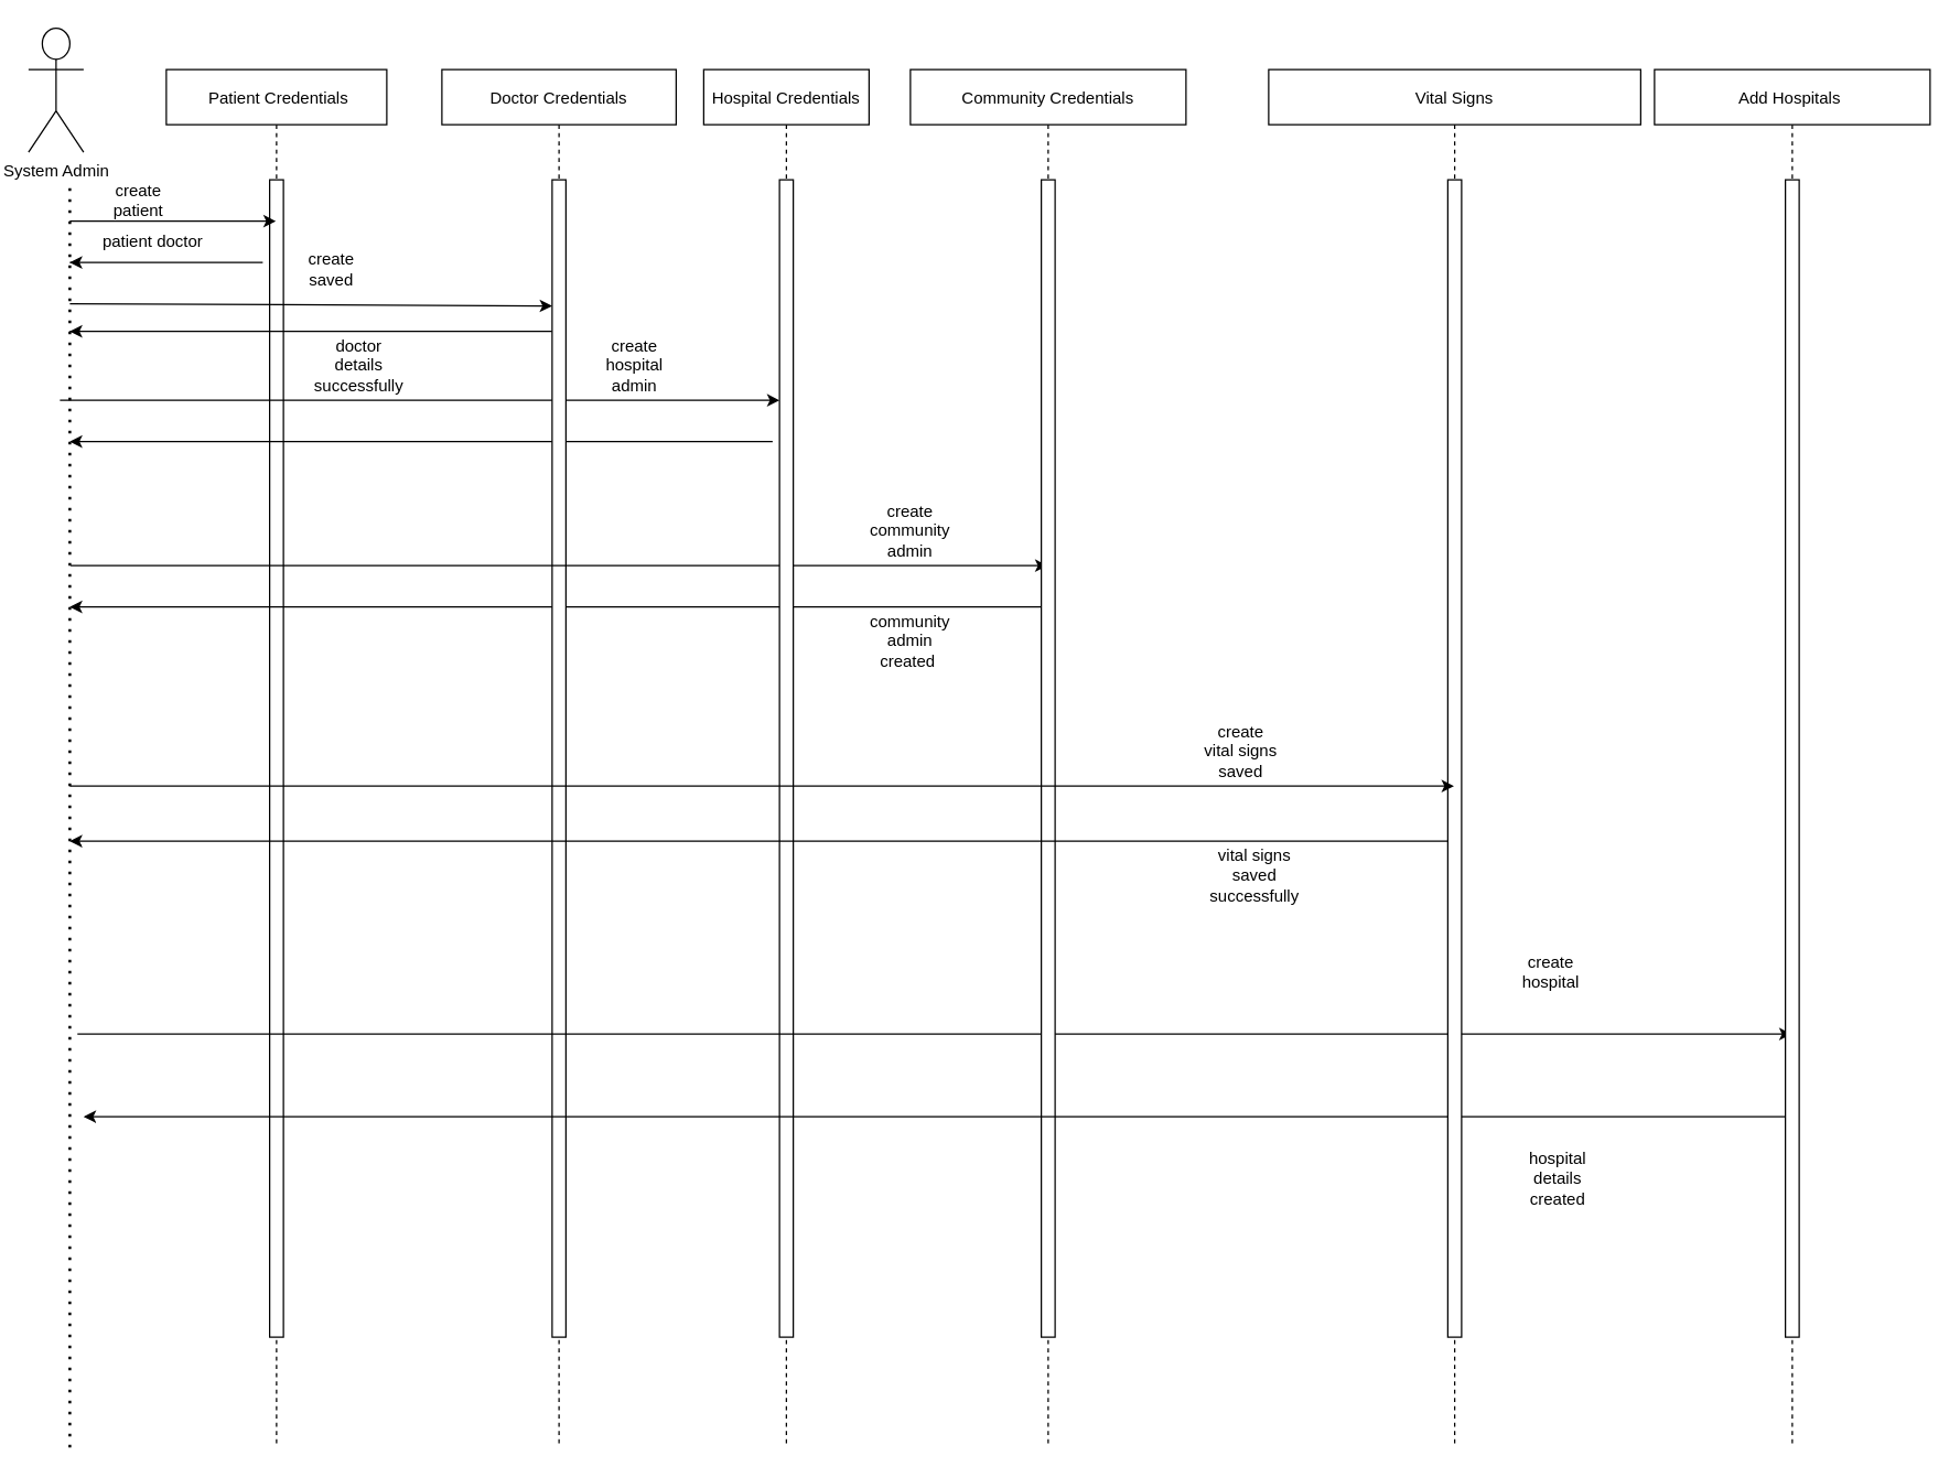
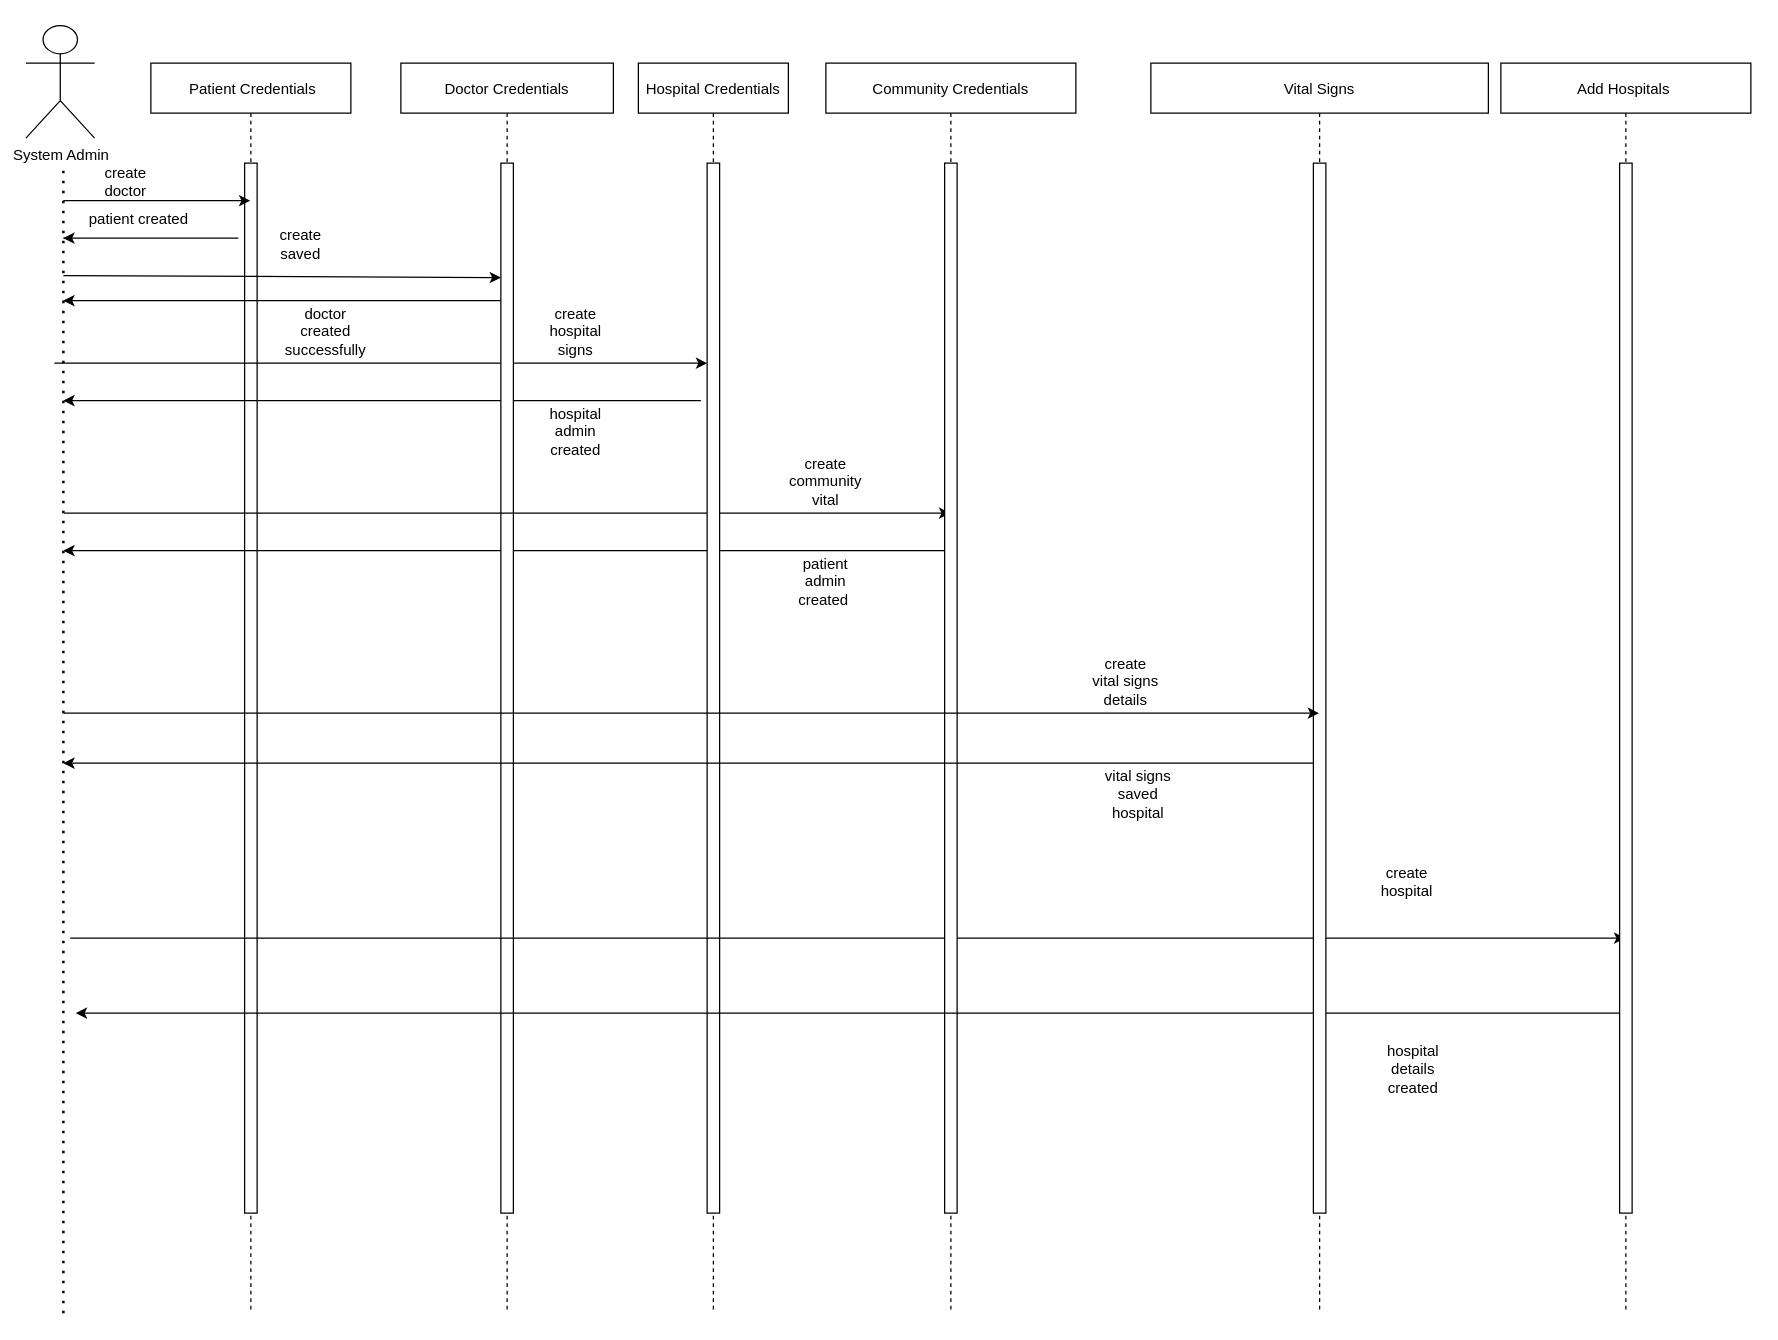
  <mxCell id="0" />
  <mxCell id="1" parent="0" />
  <mxCell id="2" value=" Patient Credentials" style="shape=umlLifeline;perimeter=lifelinePerimeter;container=1;collapsible=0;recursiveResize=0;rounded=0;shadow=0;strokeWidth=1;" parent="1" vertex="1"><mxGeometry x="120" y="50" width="160" height="1000" as="geometry" /></mxCell>
  <mxCell id="3" value="" style="points=[];perimeter=orthogonalPerimeter;rounded=0;shadow=0;strokeWidth=1;" parent="2" vertex="1"><mxGeometry x="75" y="80" width="10" height="840" as="geometry" /></mxCell>
  <mxCell id="4" value="create saved" style="text;html=1;strokeColor=none;fillColor=none;align=center;verticalAlign=middle;whiteSpace=wrap;rounded=0;" parent="2" vertex="1"><mxGeometry x="90" y="130" width="60" height="30" as="geometry" /></mxCell>
  <mxCell id="5" value="" style="endArrow=classic;html=1;rounded=0;" parent="2" edge="1"><mxGeometry width="50" height="50" relative="1" as="geometry"><mxPoint x="-70" y="190" as="sourcePoint" /><mxPoint x="-70" y="190" as="targetPoint" /><Array as="points"><mxPoint x="280" y="190" /></Array></mxGeometry></mxCell>
- <mxCell id="6" value="doctor details successfully&lt;br&gt;" style="text;html=1;strokeColor=none;fillColor=none;align=center;verticalAlign=middle;whiteSpace=wrap;rounded=0;" parent="2" vertex="1"><mxGeometry x="110" y="200" width="60" height="30" as="geometry" /></mxCell>
+ <mxCell id="6" value="doctor created successfully&lt;br&gt;" style="text;html=1;strokeColor=none;fillColor=none;align=center;verticalAlign=middle;whiteSpace=wrap;rounded=0;" parent="2" vertex="1"><mxGeometry x="110" y="200" width="60" height="30" as="geometry" /></mxCell>
  <mxCell id="7" value="" style="endArrow=classic;html=1;rounded=0;" parent="2" target="23" edge="1"><mxGeometry width="50" height="50" relative="1" as="geometry"><mxPoint x="-77.2" y="240" as="sourcePoint" /><mxPoint x="400" y="240" as="targetPoint" /></mxGeometry></mxCell>
  <mxCell id="8" value="" style="endArrow=classic;html=1;rounded=0;" parent="2" edge="1"><mxGeometry width="50" height="50" relative="1" as="geometry"><mxPoint x="60" y="270" as="sourcePoint" /><mxPoint x="-70" y="270" as="targetPoint" /><Array as="points"><mxPoint x="440" y="270" /></Array></mxGeometry></mxCell>
  <mxCell id="9" value="" style="endArrow=classic;html=1;rounded=0;" parent="2" edge="1"><mxGeometry width="50" height="50" relative="1" as="geometry"><mxPoint x="60" y="390" as="sourcePoint" /><mxPoint x="-70" y="390" as="targetPoint" /><Array as="points"><mxPoint x="640" y="390" /></Array></mxGeometry></mxCell>
  <mxCell id="10" value="Doctor Credentials" style="shape=umlLifeline;perimeter=lifelinePerimeter;container=1;collapsible=0;recursiveResize=0;rounded=0;shadow=0;strokeWidth=1;" parent="1" vertex="1"><mxGeometry x="320" y="50" width="170" height="1000" as="geometry" /></mxCell>
  <mxCell id="11" value="" style="points=[];perimeter=orthogonalPerimeter;rounded=0;shadow=0;strokeWidth=1;" parent="10" vertex="1"><mxGeometry x="80" y="80" width="10" height="840" as="geometry" /></mxCell>
- <mxCell id="12" value="create hospital admin" style="text;html=1;strokeColor=none;fillColor=none;align=center;verticalAlign=middle;whiteSpace=wrap;rounded=0;" parent="10" vertex="1"><mxGeometry x="110" y="200" width="60" height="30" as="geometry" /></mxCell>
+ <mxCell id="12" value="create hospital signs" style="text;html=1;strokeColor=none;fillColor=none;align=center;verticalAlign=middle;whiteSpace=wrap;rounded=0;" parent="10" vertex="1"><mxGeometry x="110" y="200" width="60" height="30" as="geometry" /></mxCell>
+ <mxCell id="13" value="hospital admin created" style="text;html=1;strokeColor=none;fillColor=none;align=center;verticalAlign=middle;whiteSpace=wrap;rounded=0;" parent="10" vertex="1"><mxGeometry x="110" y="280" width="60" height="30" as="geometry" /></mxCell>
  <mxCell id="14" value="" style="endArrow=classic;html=1;rounded=0;" parent="10" target="25" edge="1"><mxGeometry width="50" height="50" relative="1" as="geometry"><mxPoint x="-269.4" y="360" as="sourcePoint" /><mxPoint x="80.0" y="360" as="targetPoint" /></mxGeometry></mxCell>
- <mxCell id="15" value="System Admin" style="shape=umlActor;verticalLabelPosition=bottom;verticalAlign=top;html=1;outlineConnect=0;" parent="1" vertex="1"><mxGeometry x="20" y="20" width="40" height="90" as="geometry" /></mxCell>
+ <mxCell id="15" value="System Admin" style="shape=umlActor;verticalLabelPosition=bottom;verticalAlign=top;html=1;outlineConnect=0;" parent="1" vertex="1"><mxGeometry x="20" y="20" width="55" height="90" as="geometry" /></mxCell>
  <mxCell id="16" value="" style="endArrow=none;dashed=1;html=1;dashPattern=1 3;strokeWidth=2;rounded=0;" parent="1" edge="1"><mxGeometry width="50" height="50" relative="1" as="geometry"><mxPoint x="50" y="1050" as="sourcePoint" /><mxPoint x="50" y="130" as="targetPoint" /></mxGeometry></mxCell>
  <mxCell id="17" value="" style="endArrow=classic;html=1;rounded=0;" parent="1" target="2" edge="1"><mxGeometry width="50" height="50" relative="1" as="geometry"><mxPoint x="50" y="160" as="sourcePoint" /><mxPoint x="110" y="160" as="targetPoint" /><Array as="points"><mxPoint x="90" y="160" /></Array></mxGeometry></mxCell>
- <mxCell id="18" value="create patient" style="text;html=1;strokeColor=none;fillColor=none;align=center;verticalAlign=middle;whiteSpace=wrap;rounded=0;" parent="1" vertex="1"><mxGeometry x="70" y="130" width="60" height="30" as="geometry" /></mxCell>
+ <mxCell id="18" value="create doctor" style="text;html=1;strokeColor=none;fillColor=none;align=center;verticalAlign=middle;whiteSpace=wrap;rounded=0;" parent="1" vertex="1"><mxGeometry x="70" y="130" width="60" height="30" as="geometry" /></mxCell>
  <mxCell id="19" value="" style="endArrow=classic;html=1;rounded=0;" parent="1" edge="1"><mxGeometry width="50" height="50" relative="1" as="geometry"><mxPoint x="50" y="190" as="sourcePoint" /><mxPoint x="50" y="190" as="targetPoint" /><Array as="points"><mxPoint x="190" y="190" /></Array></mxGeometry></mxCell>
- <mxCell id="20" value="patient doctor" style="text;html=1;align=center;verticalAlign=middle;resizable=0;points=[];autosize=1;strokeColor=none;fillColor=none;" parent="1" vertex="1"><mxGeometry x="60" y="160" width="100" height="30" as="geometry" /></mxCell>
+ <mxCell id="20" value="patient created" style="text;html=1;align=center;verticalAlign=middle;resizable=0;points=[];autosize=1;strokeColor=none;fillColor=none;" parent="1" vertex="1"><mxGeometry x="60" y="160" width="100" height="30" as="geometry" /></mxCell>
  <mxCell id="21" value="" style="endArrow=classic;html=1;rounded=0;entryX=0;entryY=0.109;entryDx=0;entryDy=0;entryPerimeter=0;" parent="1" target="11" edge="1"><mxGeometry width="50" height="50" relative="1" as="geometry"><mxPoint x="50" y="220" as="sourcePoint" /><mxPoint x="450" y="210" as="targetPoint" /></mxGeometry></mxCell>
  <mxCell id="22" value="Hospital Credentials" style="shape=umlLifeline;perimeter=lifelinePerimeter;container=1;collapsible=0;recursiveResize=0;rounded=0;shadow=0;strokeWidth=1;" parent="1" vertex="1"><mxGeometry x="510" y="50" width="120" height="1000" as="geometry" /></mxCell>
  <mxCell id="23" value="" style="points=[];perimeter=orthogonalPerimeter;rounded=0;shadow=0;strokeWidth=1;" parent="22" vertex="1"><mxGeometry x="55" y="80" width="10" height="840" as="geometry" /></mxCell>
  <mxCell id="24" value="" style="endArrow=classic;html=1;rounded=0;" parent="22" target="38" edge="1"><mxGeometry width="50" height="50" relative="1" as="geometry"><mxPoint x="-454.5" y="700" as="sourcePoint" /><mxPoint x="515" y="700" as="targetPoint" /></mxGeometry></mxCell>
  <mxCell id="25" value="Community Credentials" style="shape=umlLifeline;perimeter=lifelinePerimeter;container=1;collapsible=0;recursiveResize=0;rounded=0;shadow=0;strokeWidth=1;" parent="1" vertex="1"><mxGeometry x="660" y="50" width="200" height="1000" as="geometry" /></mxCell>
  <mxCell id="26" value="" style="points=[];perimeter=orthogonalPerimeter;rounded=0;shadow=0;strokeWidth=1;" parent="25" vertex="1"><mxGeometry x="95" y="80" width="10" height="840" as="geometry" /></mxCell>
  <mxCell id="27" value="" style="endArrow=classic;html=1;rounded=0;" parent="25" edge="1"><mxGeometry width="50" height="50" relative="1" as="geometry"><mxPoint x="-235" y="760" as="sourcePoint" /><mxPoint x="-600" y="760" as="targetPoint" /><Array as="points"><mxPoint x="635" y="760" /></Array></mxGeometry></mxCell>
- <mxCell id="28" value="create community admin" style="text;html=1;strokeColor=none;fillColor=none;align=center;verticalAlign=middle;whiteSpace=wrap;rounded=0;" parent="1" vertex="1"><mxGeometry x="630" y="370" width="60" height="30" as="geometry" /></mxCell>
- <mxCell id="29" value="community admin created&amp;nbsp;" style="text;html=1;strokeColor=none;fillColor=none;align=center;verticalAlign=middle;whiteSpace=wrap;rounded=0;" parent="1" vertex="1"><mxGeometry x="630" y="450" width="60" height="30" as="geometry" /></mxCell>
+ <mxCell id="28" value="create community vital" style="text;html=1;strokeColor=none;fillColor=none;align=center;verticalAlign=middle;whiteSpace=wrap;rounded=0;" parent="1" vertex="1"><mxGeometry x="630" y="370" width="60" height="30" as="geometry" /></mxCell>
+ <mxCell id="29" value="patient admin created&amp;nbsp;" style="text;html=1;strokeColor=none;fillColor=none;align=center;verticalAlign=middle;whiteSpace=wrap;rounded=0;" parent="1" vertex="1"><mxGeometry x="630" y="450" width="60" height="30" as="geometry" /></mxCell>
  <mxCell id="30" value="Vital Signs" style="shape=umlLifeline;perimeter=lifelinePerimeter;container=1;collapsible=0;recursiveResize=0;rounded=0;shadow=0;strokeWidth=1;" parent="1" vertex="1"><mxGeometry x="920" y="50" width="270" height="1000" as="geometry" /></mxCell>
  <mxCell id="31" value="" style="points=[];perimeter=orthogonalPerimeter;rounded=0;shadow=0;strokeWidth=1;" parent="30" vertex="1"><mxGeometry x="130" y="80" width="10" height="840" as="geometry" /></mxCell>
  <mxCell id="32" value="create hospital" style="text;html=1;strokeColor=none;fillColor=none;align=center;verticalAlign=middle;whiteSpace=wrap;rounded=0;" parent="30" vertex="1"><mxGeometry x="175" y="630" width="60" height="50" as="geometry" /></mxCell>
  <mxCell id="33" value="hospital details created" style="text;html=1;strokeColor=none;fillColor=none;align=center;verticalAlign=middle;whiteSpace=wrap;rounded=0;" parent="30" vertex="1"><mxGeometry x="180" y="790" width="60" height="30" as="geometry" /></mxCell>
  <mxCell id="34" value="" style="endArrow=classic;html=1;rounded=0;" parent="1" target="30" edge="1"><mxGeometry width="50" height="50" relative="1" as="geometry"><mxPoint x="50" y="570" as="sourcePoint" /><mxPoint x="572.2" y="570" as="targetPoint" /></mxGeometry></mxCell>
- <mxCell id="35" value="create vital signs saved" style="text;html=1;strokeColor=none;fillColor=none;align=center;verticalAlign=middle;whiteSpace=wrap;rounded=0;" parent="1" vertex="1"><mxGeometry x="870" y="530" width="60" height="30" as="geometry" /></mxCell>
+ <mxCell id="35" value="create vital signs details" style="text;html=1;strokeColor=none;fillColor=none;align=center;verticalAlign=middle;whiteSpace=wrap;rounded=0;" parent="1" vertex="1"><mxGeometry x="870" y="530" width="60" height="30" as="geometry" /></mxCell>
  <mxCell id="36" value="" style="endArrow=classic;html=1;rounded=0;" parent="1" edge="1"><mxGeometry width="50" height="50" relative="1" as="geometry"><mxPoint x="180" y="610" as="sourcePoint" /><mxPoint x="50" y="610" as="targetPoint" /><Array as="points"><mxPoint x="1050" y="610" /></Array></mxGeometry></mxCell>
- <mxCell id="37" value="vital signs saved successfully" style="text;html=1;strokeColor=none;fillColor=none;align=center;verticalAlign=middle;whiteSpace=wrap;rounded=0;" parent="1" vertex="1"><mxGeometry x="880" y="620" width="60" height="30" as="geometry" /></mxCell>
+ <mxCell id="37" value="vital signs saved hospital" style="text;html=1;strokeColor=none;fillColor=none;align=center;verticalAlign=middle;whiteSpace=wrap;rounded=0;" parent="1" vertex="1"><mxGeometry x="880" y="620" width="60" height="30" as="geometry" /></mxCell>
  <mxCell id="38" value="Add Hospitals " style="shape=umlLifeline;perimeter=lifelinePerimeter;container=1;collapsible=0;recursiveResize=0;rounded=0;shadow=0;strokeWidth=1;" parent="1" vertex="1"><mxGeometry x="1200" y="50" width="200" height="1000" as="geometry" /></mxCell>
  <mxCell id="39" value="" style="points=[];perimeter=orthogonalPerimeter;rounded=0;shadow=0;strokeWidth=1;" parent="38" vertex="1"><mxGeometry x="95" y="80" width="10" height="840" as="geometry" /></mxCell>
